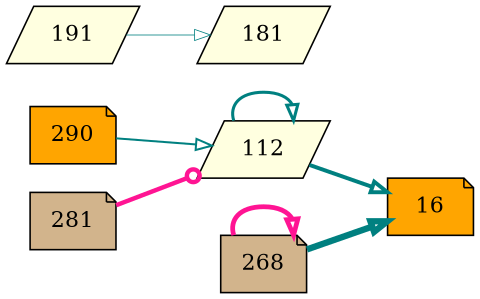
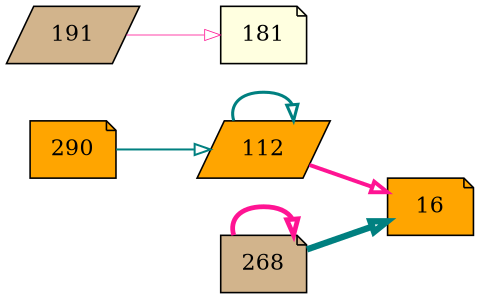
  digraph {
    rankdir=LR
    node [fillcolor=orange shape=note style=filled]
    edge [arrowhead=onormal color=teal style=bold]
    n1 [label=290]
-   n2 [fillcolor=lightyellow label=112 shape=parallelogram]
+   n2 [label=112 shape=parallelogram]
    n3 [label=16]
    n4 [fillcolor=tan label=268]
-   n5 [fillcolor=lightyellow label=181 shape=parallelogram]
-   n6 [fillcolor=tan label=281]
-   n7 [fillcolor=lightyellow label=191 shape=parallelogram]
+   n5 [fillcolor=lightyellow label=181]
+   n7 [fillcolor=tan label=191 shape=parallelogram]
    n1 -> n2 [penwidth=1.26]
    n2 -> n2 [penwidth=1.92]
-   n2 -> n3 [penwidth=2.49 style=solid]
+   n2 -> n3 [color=deeppink penwidth=2.49 style=solid]
    n4 -> n3 [penwidth=4.00]
    n4 -> n4 [color=deeppink penwidth=3.00]
-   n6 -> n2 [arrowhead=odot color=deeppink penwidth=2.79]
-   n7 -> n5 [penwidth=0.50]
+   n7 -> n5 [color=deeppink penwidth=0.50]
  }
